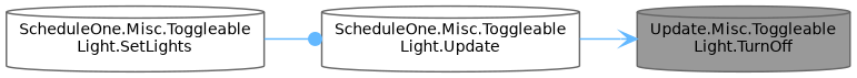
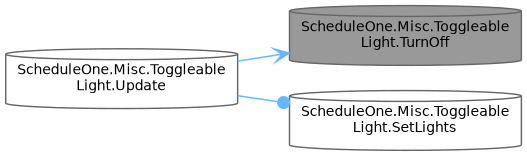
  digraph {
    rankdir=LR
    node [color=grey40 fillcolor=white fontname=Helvetica fontsize=10 shape=cylinder style=filled]
    edge [color=steelblue1 fontname=Helvetica fontsize=10 labelfontname=Helvetica labelfontsize=10 style=solid]
-   n1 [color=gray40 fillcolor=grey60 fontcolor=black height=0.2 label="Update.Misc.Toggleable\lLight.TurnOff" width=0.4]
+   n1 [color=gray40 fillcolor=grey60 fontcolor=black height=0.2 label="ScheduleOne.Misc.Toggleable\lLight.TurnOff" width=0.4]
    n2 [height=0.2 label="ScheduleOne.Misc.Toggleable\lLight.Update" width=0.4]
    n3 [height=0.2 label="ScheduleOne.Misc.Toggleable\lLight.SetLights" width=0.4]
    n2 -> n1 [arrowhead=vee]
-   n3 -> n2 [arrowhead=dot]
+   n2 -> n3 [arrowhead=dot]
  }
